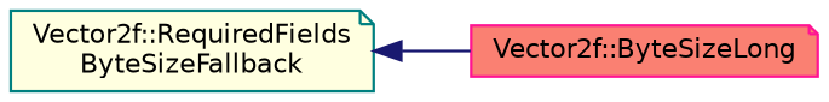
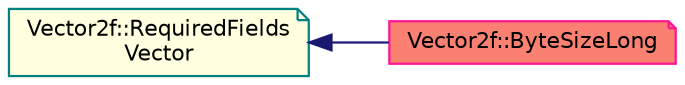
  digraph {
    rankdir=LR
    node [fontname=Helvetica fontsize=10 shape=note style=filled]
-   n1 [color=teal fillcolor=lightyellow fontcolor=black height=0.2 label="Vector2f::RequiredFields\lByteSizeFallback" width=0.4]
+   n1 [color=teal fillcolor=lightyellow fontcolor=black height=0.2 label="Vector2f::RequiredFields\lVector" width=0.4]
    n2 [color=deeppink fillcolor=salmon height=0.2 label="Vector2f::ByteSizeLong" width=0.4]
    n1 -> n2 [color=midnightblue dir=back fontname=Helvetica fontsize=10 labelfontname=Helvetica labelfontsize=10 style=solid]
  }
